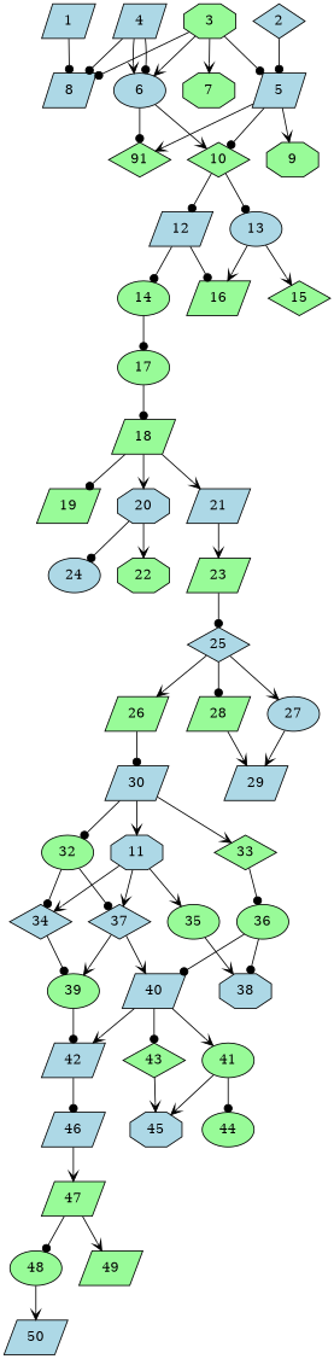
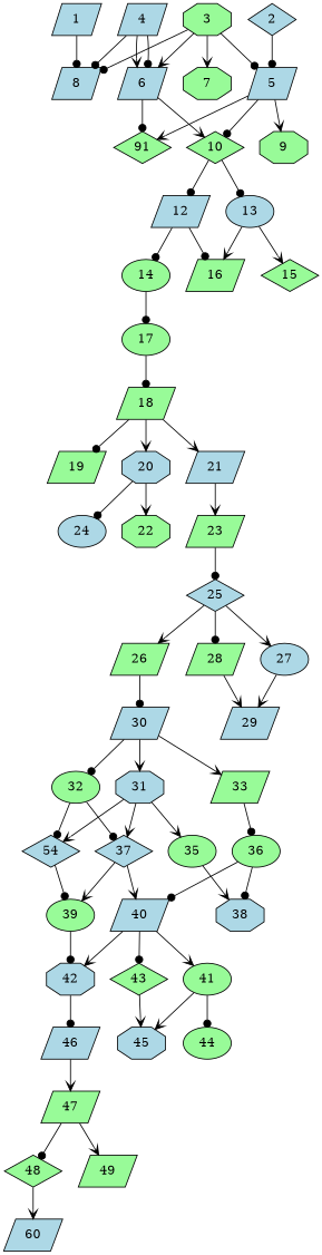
  digraph {
    node [alpha=0.05 expect_size=13744128 fillcolor=palegreen shape=parallelogram style=filled]
    edge [arrowhead=dot]
    1 [alpha=0.06 expect_size=16742400 fillcolor=lightblue]
    8 [alpha=0.19 expect_size=18495488 fillcolor=lightblue]
    2 [alpha=0.04 expect_size=13667328 fillcolor=lightblue shape=diamond]
    5 [alpha=0.02 fillcolor=lightblue]
    9 [alpha=0.11 shape=octagon]
    10 [alpha=0.18 expect_size=42339328 shape=diamond]
    n7 [alpha=0.12 expect_size=50166784 label=91 shape=diamond]
    12 [alpha=0.17 expect_size=18010112 fillcolor=lightblue]
    13 [alpha=0.10 expect_size=26769408 fillcolor=lightblue shape=ellipse]
    3 [alpha=0.18 expect_size=44840960 shape=octagon]
-   6 [expect_size=46594048 fillcolor=lightblue shape=ellipse]
+   6 [expect_size=46594048 fillcolor=lightblue]
    7 [alpha=0.07 expect_size=32315392 shape=octagon]
    4 [alpha=0.15 expect_size=19011584 fillcolor=lightblue]
    14 [alpha=0.01 expect_size=21521408 shape=ellipse]
    16 [alpha=0.10 expect_size=14201856]
    15 [alpha=0.04 expect_size=9322496 shape=diamond]
    17 [alpha=0.10 expect_size=25375744 shape=ellipse]
    18 [alpha=0.16 expect_size=42352640]
    19 [alpha=0.13 expect_size=39695360]
    20 [alpha=0.11 expect_size=18536448 fillcolor=lightblue shape=octagon]
    21 [alpha=0.14 expect_size=13570048 fillcolor=lightblue]
    22 [alpha=0.20 expect_size=42296320 shape=octagon]
    24 [alpha=0.12 expect_size=11980800 fillcolor=lightblue shape=ellipse]
    23 [alpha=0.03 expect_size=34788352]
    25 [alpha=0.04 expect_size=13723648 fillcolor=lightblue shape=diamond]
    26 [alpha=0.14 expect_size=22681600]
    27 [alpha=0.16 expect_size=46057472 fillcolor=lightblue shape=ellipse]
    28 [alpha=0.03 expect_size=23412736]
    30 [alpha=0.00 expect_size=45584384 fillcolor=lightblue]
    29 [alpha=0.14 expect_size=14733312 fillcolor=lightblue]
-   31 [alpha=0.06 expect_size=24117248 fillcolor=lightblue shape=octagon label=11]
+   31 [alpha=0.06 expect_size=24117248 fillcolor=lightblue shape=octagon]
    32 [alpha=0.16 expect_size=9019392 shape=ellipse]
-   33 [alpha=0.16 expect_size=8715264 shape=diamond]
-   34 [alpha=0.03 expect_size=15616000 fillcolor=lightblue shape=diamond]
+   33 [alpha=0.16 expect_size=8715264]
+   34 [alpha=0.03 expect_size=15616000 fillcolor=lightblue shape=diamond label=54]
    35 [alpha=0.12 expect_size=43493376 shape=ellipse]
    37 [expect_size=40289280 fillcolor=lightblue shape=diamond]
    36 [expect_size=6476800 shape=ellipse]
    39 [alpha=0.14 expect_size=37384192 shape=ellipse]
    38 [alpha=0.02 expect_size=30445568 fillcolor=lightblue shape=octagon]
    40 [alpha=0.10 expect_size=22423552 fillcolor=lightblue]
-   42 [alpha=0.07 expect_size=35829760 fillcolor=lightblue]
+   42 [alpha=0.07 expect_size=35829760 fillcolor=lightblue shape=octagon]
    41 [alpha=0.11 expect_size=22659072 shape=ellipse]
    43 [alpha=0.16 expect_size=27516928 shape=diamond]
    46 [expect_size=8573952 fillcolor=lightblue]
    44 [alpha=0.07 expect_size=19248128 shape=ellipse]
    45 [alpha=0.03 expect_size=27301888 fillcolor=lightblue shape=octagon]
    47 [expect_size=19208192]
-   48 [alpha=0.12 expect_size=32151552 shape=ellipse]
+   48 [alpha=0.12 expect_size=32151552 shape=diamond]
    49 [alpha=0.04 expect_size=37329920]
-   50 [alpha=0.13 expect_size=22008832 fillcolor=lightblue]
+   50 [alpha=0.13 expect_size=22008832 fillcolor=lightblue label=60]
    1 -> 8
    2 -> 5
    5 -> 9 [arrowhead=vee]
    5 -> 10
    5 -> n7 [arrowhead=vee]
    10 -> 12
    10 -> 13
    12 -> 14
    12 -> 16
    13 -> 16 [arrowhead=vee]
    13 -> 15 [arrowhead=vee]
    3 -> 8
    3 -> 5
    3 -> 6 [arrowhead=vee]
    3 -> 7 [arrowhead=vee]
    6 -> 10 [arrowhead=vee]
    6 -> n7
    4 -> 8
    4 -> 6 [arrowhead=vee]
    4 -> 6
    14 -> 17
    17 -> 18
    18 -> 19
    18 -> 20 [arrowhead=vee]
    18 -> 21 [arrowhead=vee]
    20 -> 22 [arrowhead=vee]
    20 -> 24
    21 -> 23 [arrowhead=vee]
    23 -> 25
    25 -> 26 [arrowhead=vee]
    25 -> 27 [arrowhead=vee]
    25 -> 28
    26 -> 30
    27 -> 29 [arrowhead=vee]
    28 -> 29 [arrowhead=vee]
    30 -> 31 [arrowhead=vee]
    30 -> 32
    30 -> 33 [arrowhead=vee]
    31 -> 34 [arrowhead=vee]
    31 -> 35 [arrowhead=vee]
    31 -> 37 [arrowhead=vee]
    32 -> 34
    32 -> 37
    33 -> 36
    34 -> 39
    35 -> 38 [arrowhead=vee]
    37 -> 39 [arrowhead=vee]
    37 -> 40 [arrowhead=vee]
    36 -> 38
    36 -> 40
    39 -> 42
    40 -> 42 [arrowhead=vee]
    40 -> 41 [arrowhead=vee]
    40 -> 43
    42 -> 46
    41 -> 44
    41 -> 45 [arrowhead=vee]
    43 -> 45 [arrowhead=vee]
    46 -> 47 [arrowhead=vee]
    47 -> 48
    47 -> 49 [arrowhead=vee]
    48 -> 50 [arrowhead=vee]
  }
